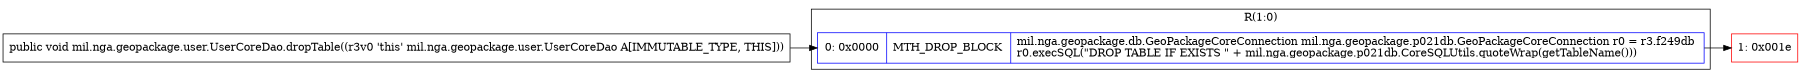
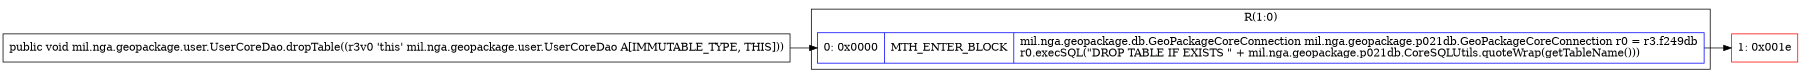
  digraph {
    rankdir=LR
    node [shape=record]
-   n1 [color=blue label="{0\:\ 0x0000|MTH_DROP_BLOCK\l|mil.nga.geopackage.db.GeoPackageCoreConnection mil.nga.geopackage.p021db.GeoPackageCoreConnection r0 = r3.f249db\lr0.execSQL(\"DROP TABLE IF EXISTS \" + mil.nga.geopackage.p021db.CoreSQLUtils.quoteWrap(getTableName()))\l}"]
+   n1 [color=blue label="{0\:\ 0x0000|MTH_ENTER_BLOCK\l|mil.nga.geopackage.db.GeoPackageCoreConnection mil.nga.geopackage.p021db.GeoPackageCoreConnection r0 = r3.f249db\lr0.execSQL(\"DROP TABLE IF EXISTS \" + mil.nga.geopackage.p021db.CoreSQLUtils.quoteWrap(getTableName()))\l}"]
    n2 [color=red label="{1\:\ 0x001e}"]
    n3 [label="{public void mil.nga.geopackage.user.UserCoreDao.dropTable((r3v0 'this' mil.nga.geopackage.user.UserCoreDao A[IMMUTABLE_TYPE, THIS])) }"]
    subgraph cluster_1 {
      label="R(1:0)"
      n1
    }
    n1 -> n2
    n3 -> n1
  }
